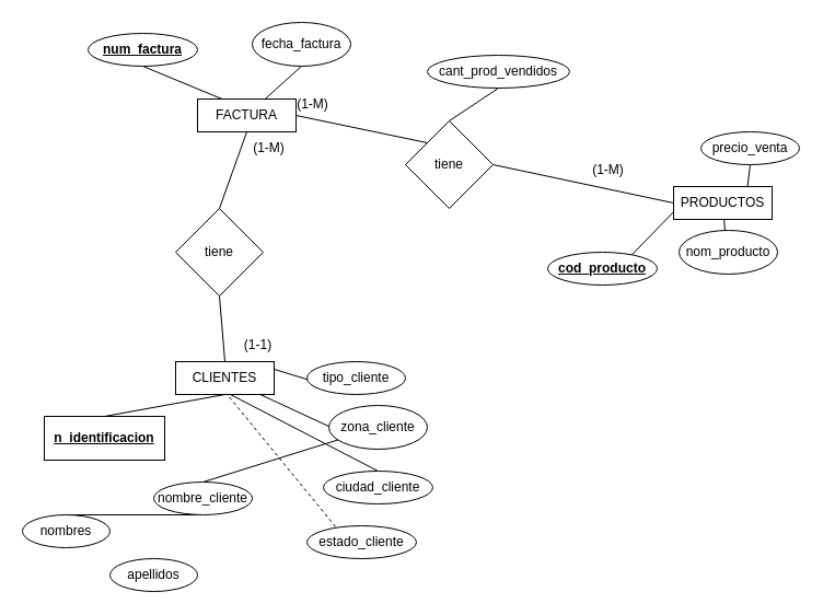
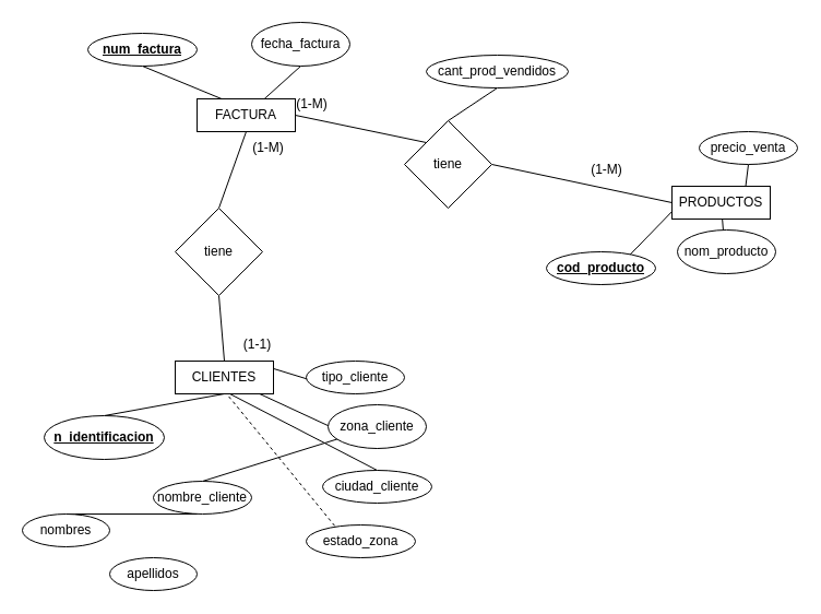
  <mxCell id="0" />
  <mxCell id="1" parent="0" />
  <mxCell id="2" style="rounded=0;orthogonalLoop=1;jettySize=auto;html=1;entryX=0.5;entryY=1;entryDx=0;entryDy=0;endArrow=none;endFill=0;" edge="1" parent="1" source="5" target="7"><mxGeometry relative="1" as="geometry" /></mxCell>
  <mxCell id="3" style="edgeStyle=none;rounded=0;orthogonalLoop=1;jettySize=auto;html=1;exitX=0.25;exitY=0;exitDx=0;exitDy=0;entryX=0.5;entryY=1;entryDx=0;entryDy=0;endArrow=none;endFill=0;" edge="1" parent="1" source="5" target="6"><mxGeometry relative="1" as="geometry" /></mxCell>
  <mxCell id="4" style="edgeStyle=none;rounded=0;orthogonalLoop=1;jettySize=auto;html=1;exitX=1;exitY=0.5;exitDx=0;exitDy=0;entryX=0;entryY=0;entryDx=0;entryDy=0;endArrow=none;endFill=0;" edge="1" parent="1" source="5" target="12"><mxGeometry relative="1" as="geometry" /></mxCell>
  <mxCell id="5" value="FACTURA" style="rounded=0;whiteSpace=wrap;html=1;" vertex="1" parent="1"><mxGeometry x="180" y="90" width="90" height="30" as="geometry" /></mxCell>
  <mxCell id="6" value="num_factura" style="ellipse;whiteSpace=wrap;html=1;fontStyle=5" vertex="1" parent="1"><mxGeometry x="80" y="30" width="100" height="30" as="geometry" /></mxCell>
  <mxCell id="7" value="fecha_factura" style="ellipse;whiteSpace=wrap;html=1;" vertex="1" parent="1"><mxGeometry x="230" y="20" width="90" height="40" as="geometry" /></mxCell>
  <mxCell id="8" style="edgeStyle=none;rounded=0;orthogonalLoop=1;jettySize=auto;html=1;exitX=0.5;exitY=0;exitDx=0;exitDy=0;entryX=0.5;entryY=1;entryDx=0;entryDy=0;endArrow=none;endFill=0;" edge="1" parent="1" source="9" target="5"><mxGeometry relative="1" as="geometry" /></mxCell>
  <mxCell id="9" value="tiene" style="rhombus;whiteSpace=wrap;html=1;" vertex="1" parent="1"><mxGeometry x="160" y="190" width="80" height="80" as="geometry" /></mxCell>
  <mxCell id="10" style="edgeStyle=none;rounded=0;orthogonalLoop=1;jettySize=auto;html=1;exitX=0.5;exitY=0;exitDx=0;exitDy=0;entryX=0.5;entryY=1;entryDx=0;entryDy=0;endArrow=none;endFill=0;" edge="1" parent="1" source="12" target="13"><mxGeometry relative="1" as="geometry" /></mxCell>
  <mxCell id="11" style="edgeStyle=none;rounded=0;orthogonalLoop=1;jettySize=auto;html=1;exitX=1;exitY=0.5;exitDx=0;exitDy=0;entryX=0;entryY=0.5;entryDx=0;entryDy=0;endArrow=none;endFill=0;" edge="1" parent="1" source="12" target="17"><mxGeometry relative="1" as="geometry" /></mxCell>
  <mxCell id="12" value="tiene" style="rhombus;whiteSpace=wrap;html=1;" vertex="1" parent="1"><mxGeometry x="370" y="110" width="80" height="80" as="geometry" /></mxCell>
  <mxCell id="13" value="cant_prod_vendidos" style="ellipse;whiteSpace=wrap;html=1;" vertex="1" parent="1"><mxGeometry x="390" y="50" width="130" height="30" as="geometry" /></mxCell>
  <mxCell id="14" style="rounded=0;orthogonalLoop=1;jettySize=auto;html=1;entryX=0.5;entryY=1;entryDx=0;entryDy=0;endArrow=none;endFill=0;" edge="1" parent="1" source="17" target="19"><mxGeometry relative="1" as="geometry" /></mxCell>
  <mxCell id="15" style="edgeStyle=none;rounded=0;orthogonalLoop=1;jettySize=auto;html=1;exitX=0.25;exitY=0;exitDx=0;exitDy=0;entryX=0.5;entryY=1;entryDx=0;entryDy=0;endArrow=none;endFill=0;" edge="1" parent="1" source="17" target="18"><mxGeometry relative="1" as="geometry" /></mxCell>
  <mxCell id="16" style="edgeStyle=none;rounded=0;orthogonalLoop=1;jettySize=auto;html=1;exitX=0.75;exitY=0;exitDx=0;exitDy=0;entryX=0.5;entryY=1;entryDx=0;entryDy=0;endArrow=none;endFill=0;" edge="1" parent="1" source="17" target="20"><mxGeometry relative="1" as="geometry" /></mxCell>
  <mxCell id="17" value="PRODUCTOS" style="rounded=0;whiteSpace=wrap;html=1;" vertex="1" parent="1"><mxGeometry x="615" y="170" width="90" height="30" as="geometry" /></mxCell>
  <mxCell id="18" value="cod_producto" style="ellipse;whiteSpace=wrap;html=1;fontStyle=5" vertex="1" parent="1"><mxGeometry x="500" y="230" width="100" height="30" as="geometry" /></mxCell>
  <mxCell id="19" value="nom_producto" style="ellipse;whiteSpace=wrap;html=1;" vertex="1" parent="1"><mxGeometry x="620" y="210" width="90" height="40" as="geometry" /></mxCell>
  <mxCell id="20" value="precio_venta" style="ellipse;whiteSpace=wrap;html=1;" vertex="1" parent="1"><mxGeometry x="640" y="120" width="90" height="30" as="geometry" /></mxCell>
  <mxCell id="21" style="rounded=0;orthogonalLoop=1;jettySize=auto;html=1;entryX=0.5;entryY=1;entryDx=0;entryDy=0;endArrow=none;endFill=0;" edge="1" parent="1" source="25" target="27"><mxGeometry relative="1" as="geometry" /></mxCell>
  <mxCell id="22" style="edgeStyle=none;rounded=0;orthogonalLoop=1;jettySize=auto;html=1;exitX=0.25;exitY=0;exitDx=0;exitDy=0;entryX=0.5;entryY=1;entryDx=0;entryDy=0;endArrow=none;endFill=0;dashed=1;" edge="1" parent="1" source="25" target="26"><mxGeometry relative="1" as="geometry" /></mxCell>
  <mxCell id="23" style="edgeStyle=none;rounded=0;orthogonalLoop=1;jettySize=auto;html=1;exitX=0.75;exitY=0;exitDx=0;exitDy=0;entryX=0.5;entryY=1;entryDx=0;entryDy=0;endArrow=none;endFill=0;" edge="1" parent="1" source="25" target="28"><mxGeometry relative="1" as="geometry" /></mxCell>
  <mxCell id="24" style="edgeStyle=none;rounded=0;orthogonalLoop=1;jettySize=auto;html=1;exitX=0.5;exitY=0;exitDx=0;exitDy=0;entryX=0.5;entryY=1;entryDx=0;entryDy=0;endArrow=none;endFill=0;" edge="1" parent="1" source="25" target="9"><mxGeometry relative="1" as="geometry" /></mxCell>
  <mxCell id="25" value="CLIENTES" style="rounded=0;whiteSpace=wrap;html=1;" vertex="1" parent="1"><mxGeometry x="160" y="330" width="90" height="30" as="geometry" /></mxCell>
- <mxCell id="26" value="estado_cliente" style="ellipse;whiteSpace=wrap;html=1;fontStyle=0" vertex="1" parent="1"><mxGeometry x="280" y="480" width="100" height="30" as="geometry" /></mxCell>
+ <mxCell id="26" value="estado_zona" style="ellipse;whiteSpace=wrap;html=1;fontStyle=0" vertex="1" parent="1"><mxGeometry x="280" y="480" width="100" height="30" as="geometry" /></mxCell>
  <mxCell id="27" value="zona_cliente" style="ellipse;whiteSpace=wrap;html=1;" vertex="1" parent="1"><mxGeometry x="300" y="370" width="90" height="40" as="geometry" /></mxCell>
  <mxCell id="28" value="tipo_cliente" style="ellipse;whiteSpace=wrap;html=1;" vertex="1" parent="1"><mxGeometry x="280" y="330" width="90" height="30" as="geometry" /></mxCell>
  <mxCell id="29" style="edgeStyle=none;rounded=0;orthogonalLoop=1;jettySize=auto;html=1;exitX=0.5;exitY=0;exitDx=0;exitDy=0;endArrow=none;endFill=0;" edge="1" parent="1" source="30"><mxGeometry relative="1" as="geometry"><mxPoint x="210" y="360" as="targetPoint" /></mxGeometry></mxCell>
  <mxCell id="30" value="ciudad_cliente" style="ellipse;whiteSpace=wrap;html=1;" vertex="1" parent="1"><mxGeometry x="295" y="430" width="100" height="30" as="geometry" /></mxCell>
  <mxCell id="31" style="edgeStyle=none;rounded=0;orthogonalLoop=1;jettySize=auto;html=1;exitX=0.5;exitY=0;exitDx=0;exitDy=0;entryX=0.5;entryY=1;entryDx=0;entryDy=0;endArrow=none;endFill=0;" edge="1" parent="1" source="32" target="25"><mxGeometry relative="1" as="geometry" /></mxCell>
- <mxCell id="32" value="n_identificacion" style="whiteSpace=wrap;html=1;fontStyle=5;rounded=0;" vertex="1" parent="1"><mxGeometry x="40" y="380" width="110" height="40" as="geometry" /></mxCell>
+ <mxCell id="32" value="n_identificacion" style="ellipse;whiteSpace=wrap;html=1;fontStyle=5" vertex="1" parent="1"><mxGeometry x="40" y="380" width="110" height="40" as="geometry" /></mxCell>
  <mxCell id="33" style="edgeStyle=none;rounded=0;orthogonalLoop=1;jettySize=auto;html=1;exitX=0.5;exitY=0;exitDx=0;exitDy=0;endArrow=none;endFill=0;" edge="1" parent="1" source="34" target="27"><mxGeometry relative="1" as="geometry" /></mxCell>
  <mxCell id="34" value="nombre_cliente" style="ellipse;whiteSpace=wrap;html=1;" vertex="1" parent="1"><mxGeometry x="140" y="440" width="90" height="30" as="geometry" /></mxCell>
  <mxCell id="35" style="edgeStyle=none;rounded=0;orthogonalLoop=1;jettySize=auto;html=1;exitX=0.5;exitY=0;exitDx=0;exitDy=0;endArrow=none;endFill=0;" edge="1" parent="1" source="36"><mxGeometry relative="1" as="geometry"><mxPoint x="180" y="470" as="targetPoint" /></mxGeometry></mxCell>
  <mxCell id="36" value="nombres" style="ellipse;whiteSpace=wrap;html=1;" vertex="1" parent="1"><mxGeometry x="20" y="470" width="80" height="30" as="geometry" /></mxCell>
  <mxCell id="37" value="apellidos" style="ellipse;whiteSpace=wrap;html=1;" vertex="1" parent="1"><mxGeometry x="100" y="510" width="80" height="30" as="geometry" /></mxCell>
  <mxCell id="38" value="(1-M)" style="text;html=1;resizable=0;autosize=1;align=center;verticalAlign=middle;points=[];fillColor=none;strokeColor=none;rounded=0;" vertex="1" parent="1"><mxGeometry x="260" y="80" width="50" height="30" as="geometry" /></mxCell>
  <mxCell id="39" value="(1-M)" style="text;html=1;resizable=0;autosize=1;align=center;verticalAlign=middle;points=[];fillColor=none;strokeColor=none;rounded=0;" vertex="1" parent="1"><mxGeometry x="530" y="140" width="50" height="30" as="geometry" /></mxCell>
  <mxCell id="40" value="(1-1)" style="text;html=1;resizable=0;autosize=1;align=center;verticalAlign=middle;points=[];fillColor=none;strokeColor=none;rounded=0;" vertex="1" parent="1"><mxGeometry x="210" y="300" width="50" height="30" as="geometry" /></mxCell>
  <mxCell id="41" value="(1-M)" style="text;html=1;resizable=0;autosize=1;align=center;verticalAlign=middle;points=[];fillColor=none;strokeColor=none;rounded=0;" vertex="1" parent="1"><mxGeometry x="220" y="120" width="50" height="30" as="geometry" /></mxCell>
